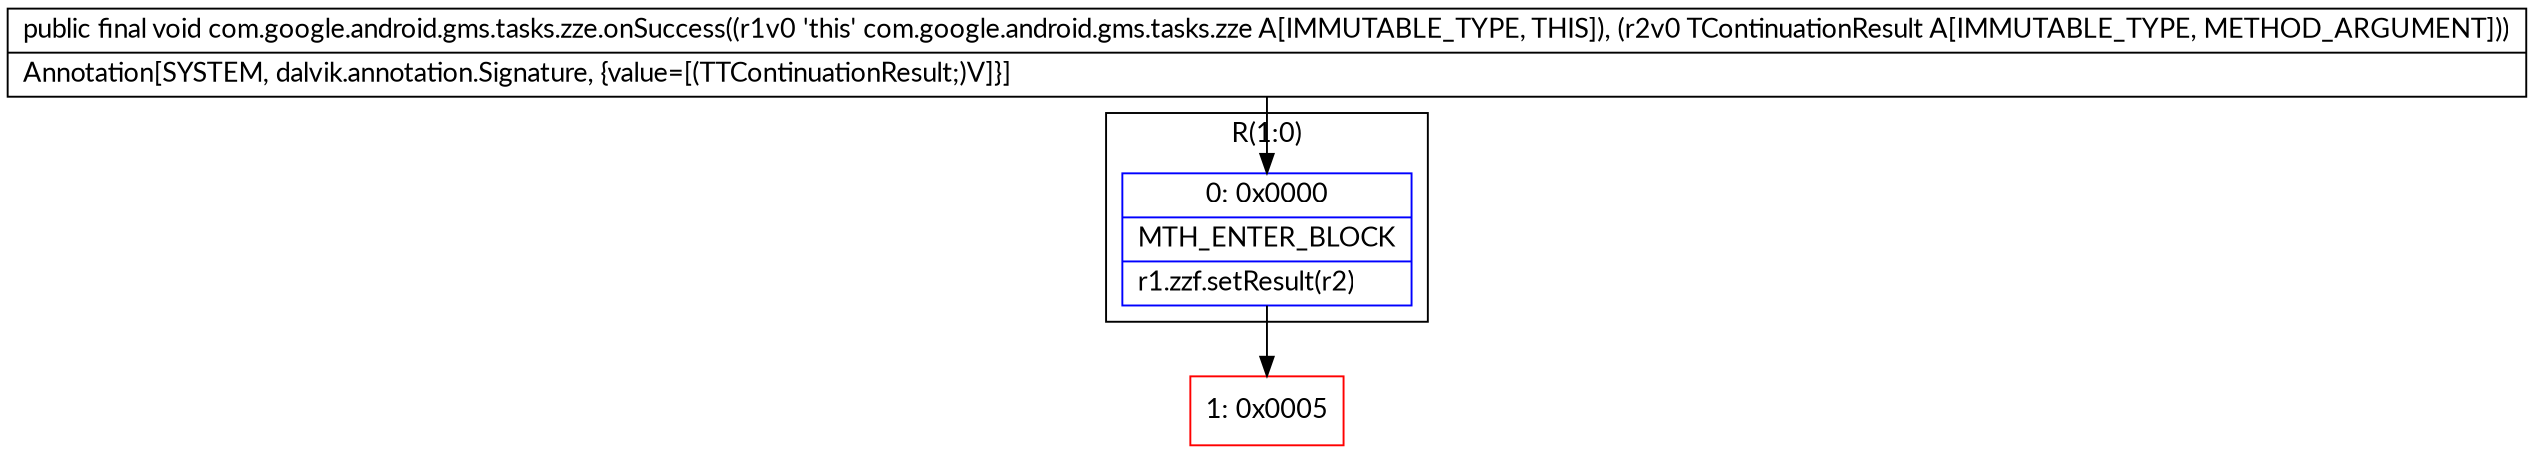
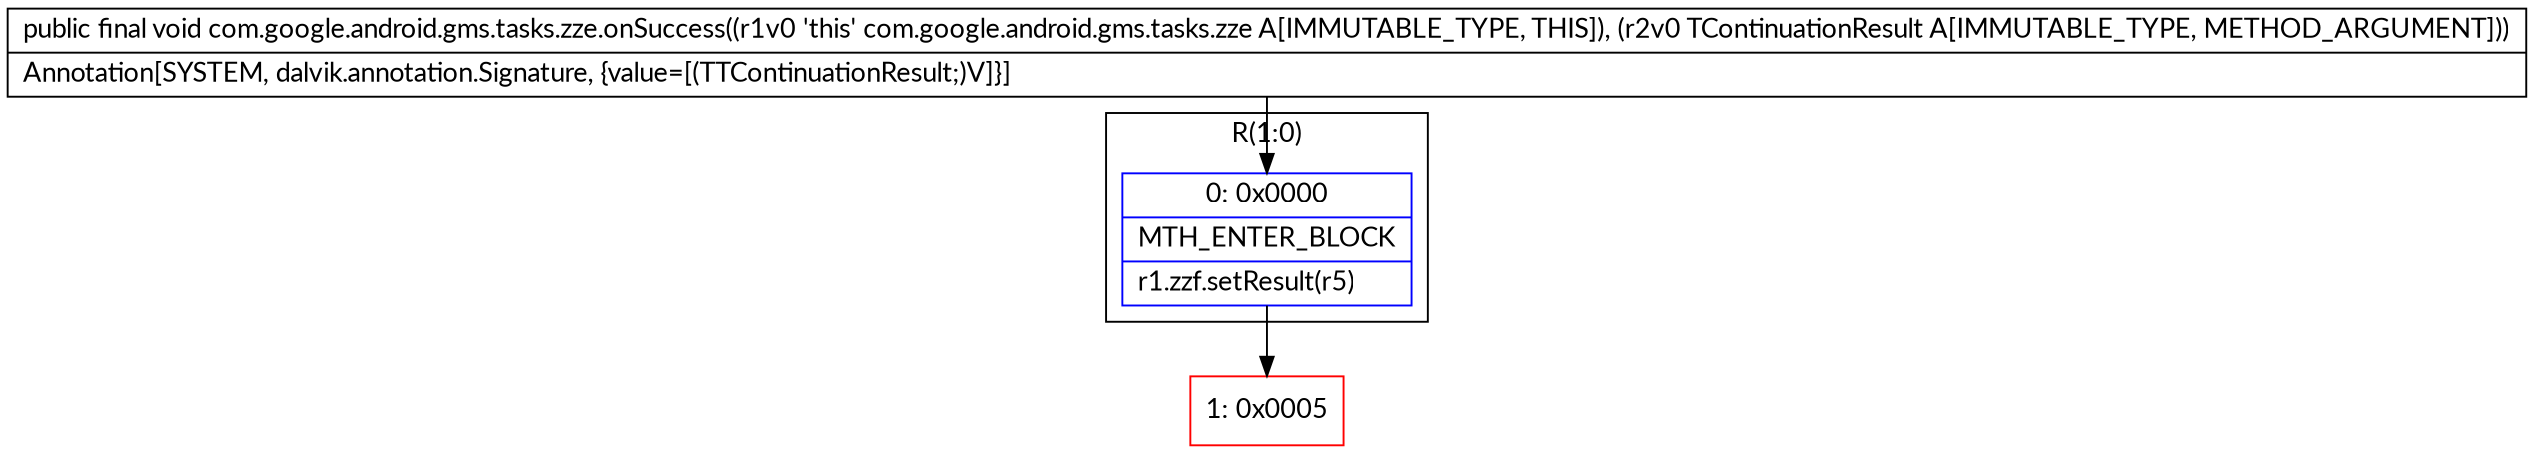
  digraph {
    fontname=Lato
    node [shape=record fontname=Lato]
    edge [fontname=Lato]
-   n1 [color=blue label="{0\:\ 0x0000|MTH_ENTER_BLOCK\l|r1.zzf.setResult(r2)\l}"]
+   n1 [color=blue label="{0\:\ 0x0000|MTH_ENTER_BLOCK\l|r1.zzf.setResult(r5)\l}"]
    n2 [color=red label="{1\:\ 0x0005}"]
    n3 [label="{public final void com.google.android.gms.tasks.zze.onSuccess((r1v0 'this' com.google.android.gms.tasks.zze A[IMMUTABLE_TYPE, THIS]), (r2v0 TContinuationResult A[IMMUTABLE_TYPE, METHOD_ARGUMENT]))  | Annotation[SYSTEM, dalvik.annotation.Signature, \{value=[(TTContinuationResult;)V]\}]\l}"]
    subgraph cluster_1 {
      label="R(1:0)"
      n1
    }
    n1 -> n2
    n3 -> n1
  }
